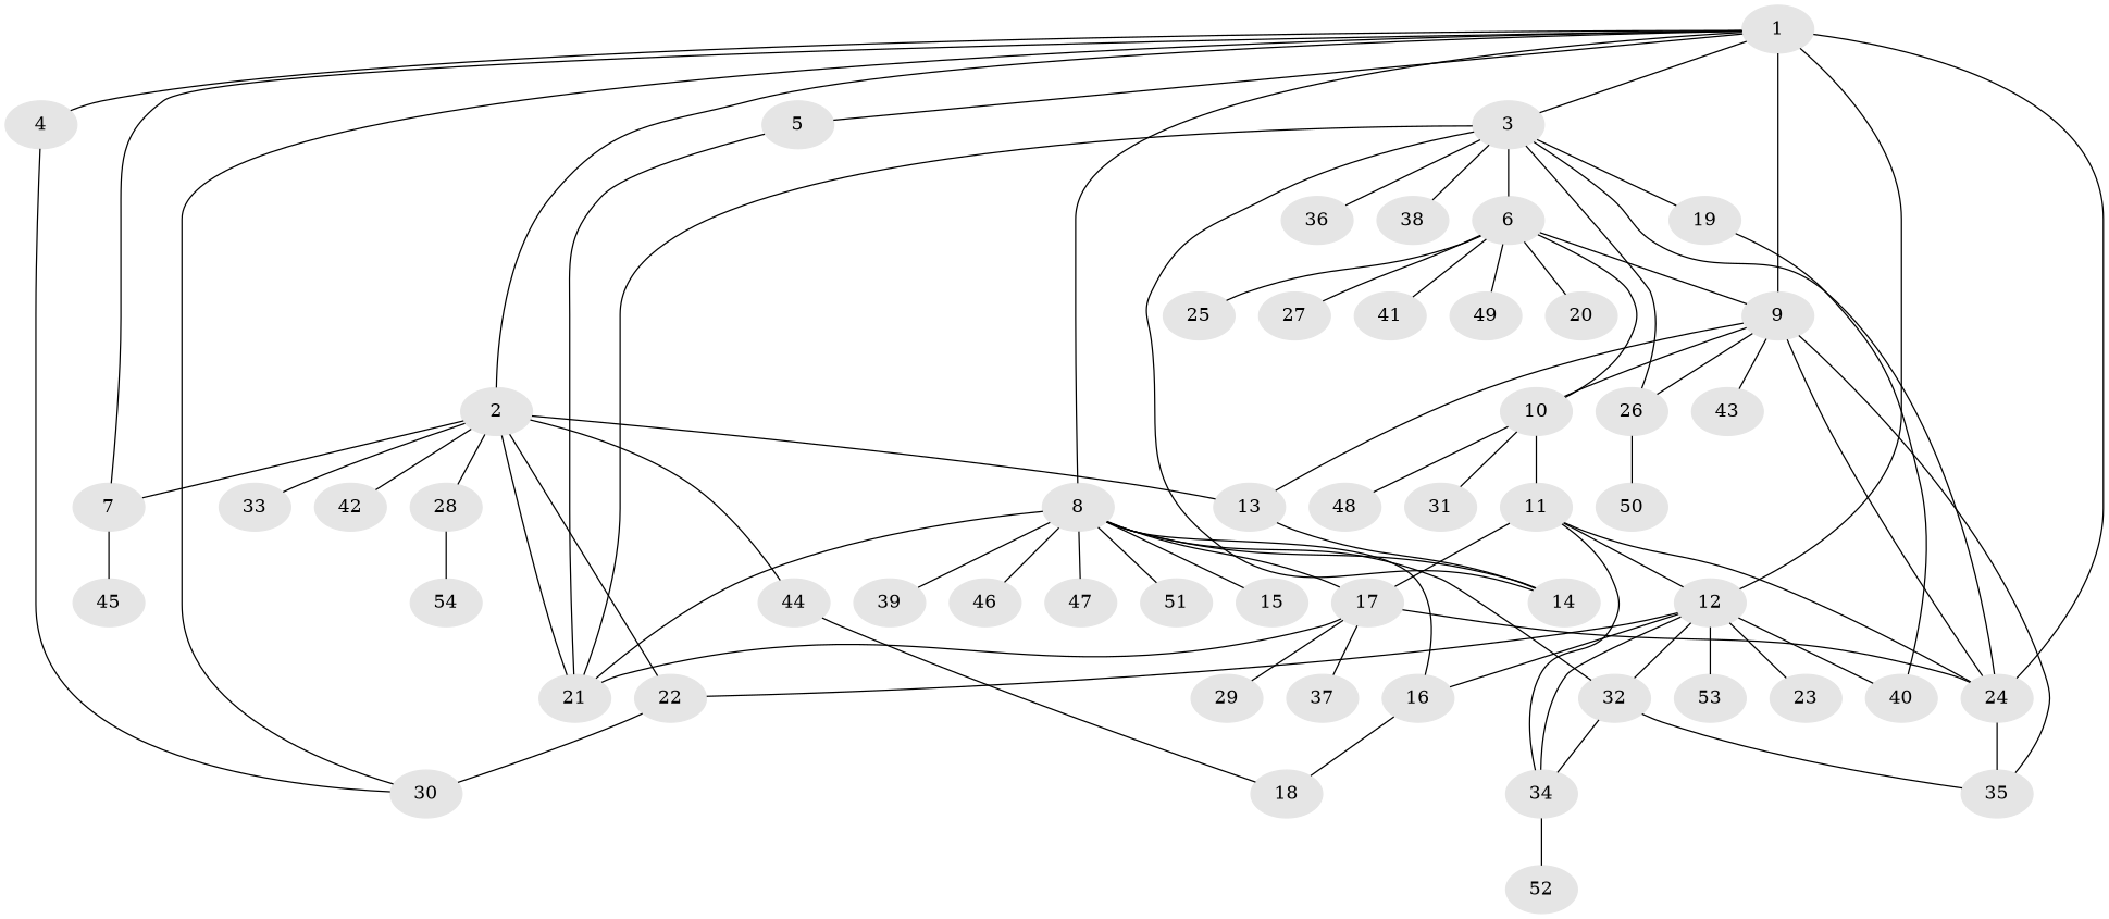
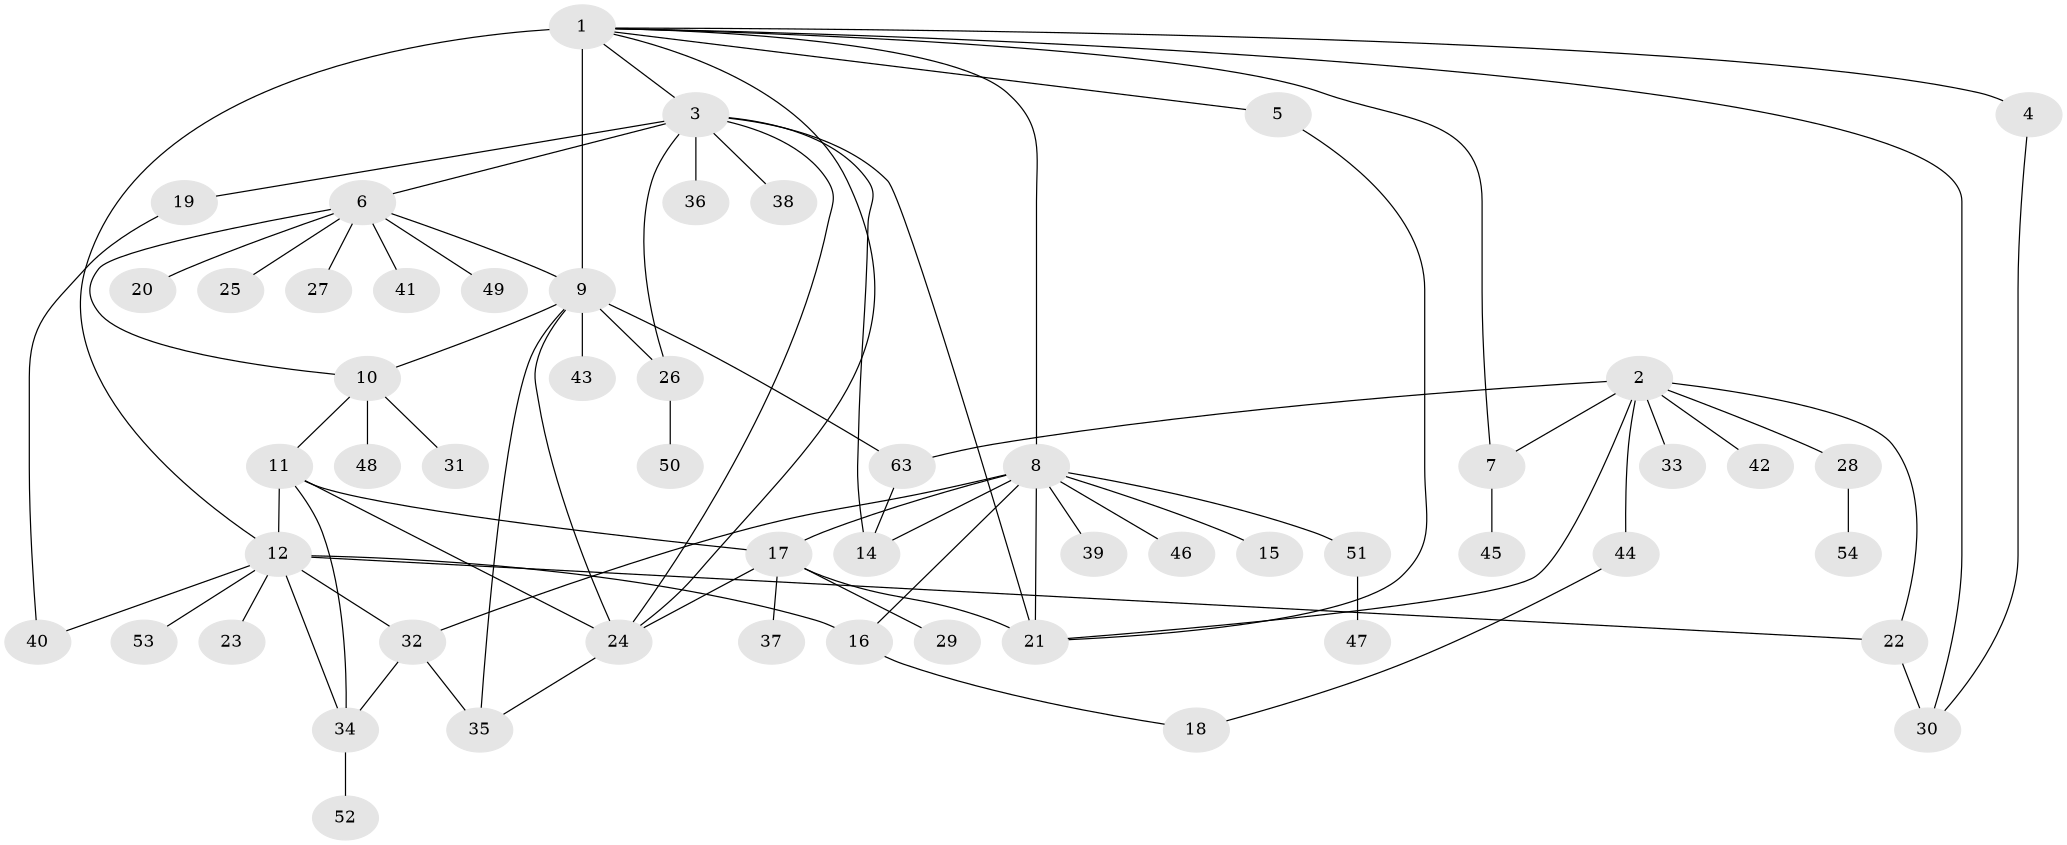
  graph {
    node [color=gray90 style=filled]
    edge [weight=1.0]
    1
    2
    3
    4
    5
    7
    8
    9
    12
    24
    30
-   13
+   13 [label=63]
    21
    22
    28
    33
    42
    44
    6
    14
    19
    26
    36
    38
    45
    15
    16
    17
    32
    39
    46
    47
    51
    10
    35
    43
    34
    23
    40
    53
    54
    18
    20
    25
    27
    41
    49
    50
    11
    31
    48
    29
    37
    52
-   1 -- 2
    1 -- 3
    1 -- 4
    1 -- 5
    1 -- 7
    1 -- 8
    1 -- 9 [weight=11.0]
    1 -- 12
    1 -- 24
    1 -- 30
    2 -- 7
    2 -- 13
    2 -- 21
    2 -- 22
    2 -- 28
    2 -- 33
    2 -- 42
    2 -- 44
    3 -- 24
    3 -- 21
    3 -- 6
    3 -- 14
    3 -- 19
    3 -- 26
    3 -- 36
    3 -- 38
    4 -- 30
    5 -- 21
    7 -- 45
    8 -- 21
    8 -- 14
    8 -- 15
    8 -- 16
    8 -- 17
    8 -- 32
    8 -- 39
    8 -- 46
-   8 -- 47
+   51 -- 47
    8 -- 51
    9 -- 24
    9 -- 13
    9 -- 26
    9 -- 10
    9 -- 35
    9 -- 43
    12 -- 22
    12 -- 16
    12 -- 32
    12 -- 34
    12 -- 23
    12 -- 40
    12 -- 53
    24 -- 35
    13 -- 14 [weight=3.0]
    22 -- 30 [weight=2.0]
    28 -- 54
    44 -- 18
    6 -- 9
    6 -- 10
    6 -- 20
    6 -- 25
    6 -- 27
    6 -- 41
    6 -- 49
    19 -- 40
    26 -- 50
    16 -- 18
    17 -- 24
    17 -- 21
    17 -- 29
    17 -- 37
    32 -- 35
    32 -- 34
    10 -- 11
    10 -- 31
    10 -- 48
    34 -- 52
    11 -- 12
    11 -- 24
    11 -- 17 [weight=7.0]
    11 -- 34
  }
